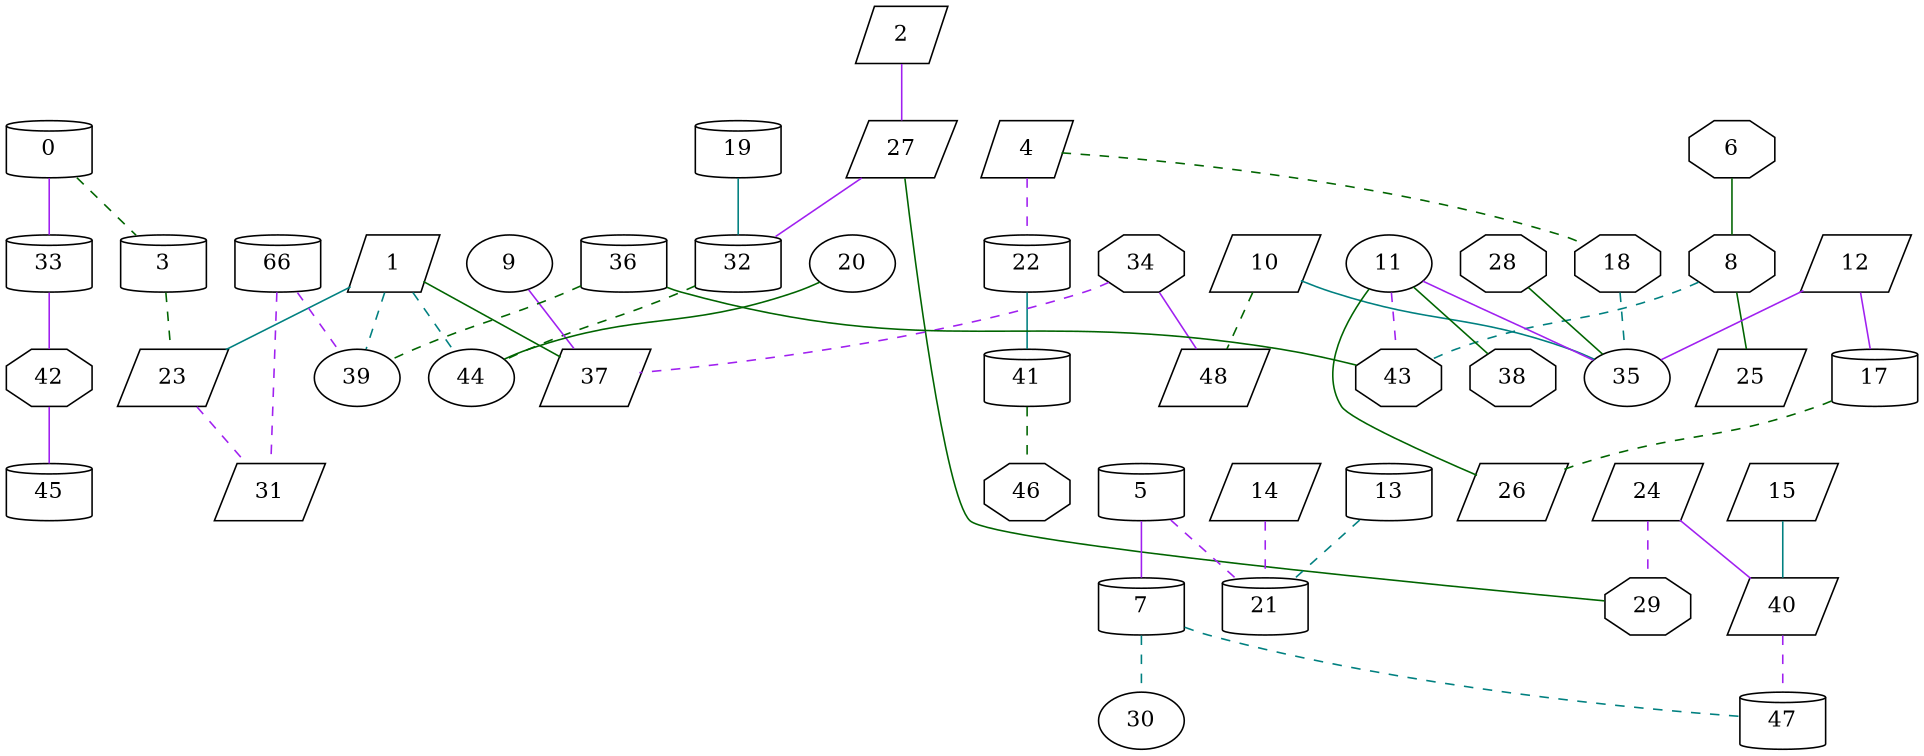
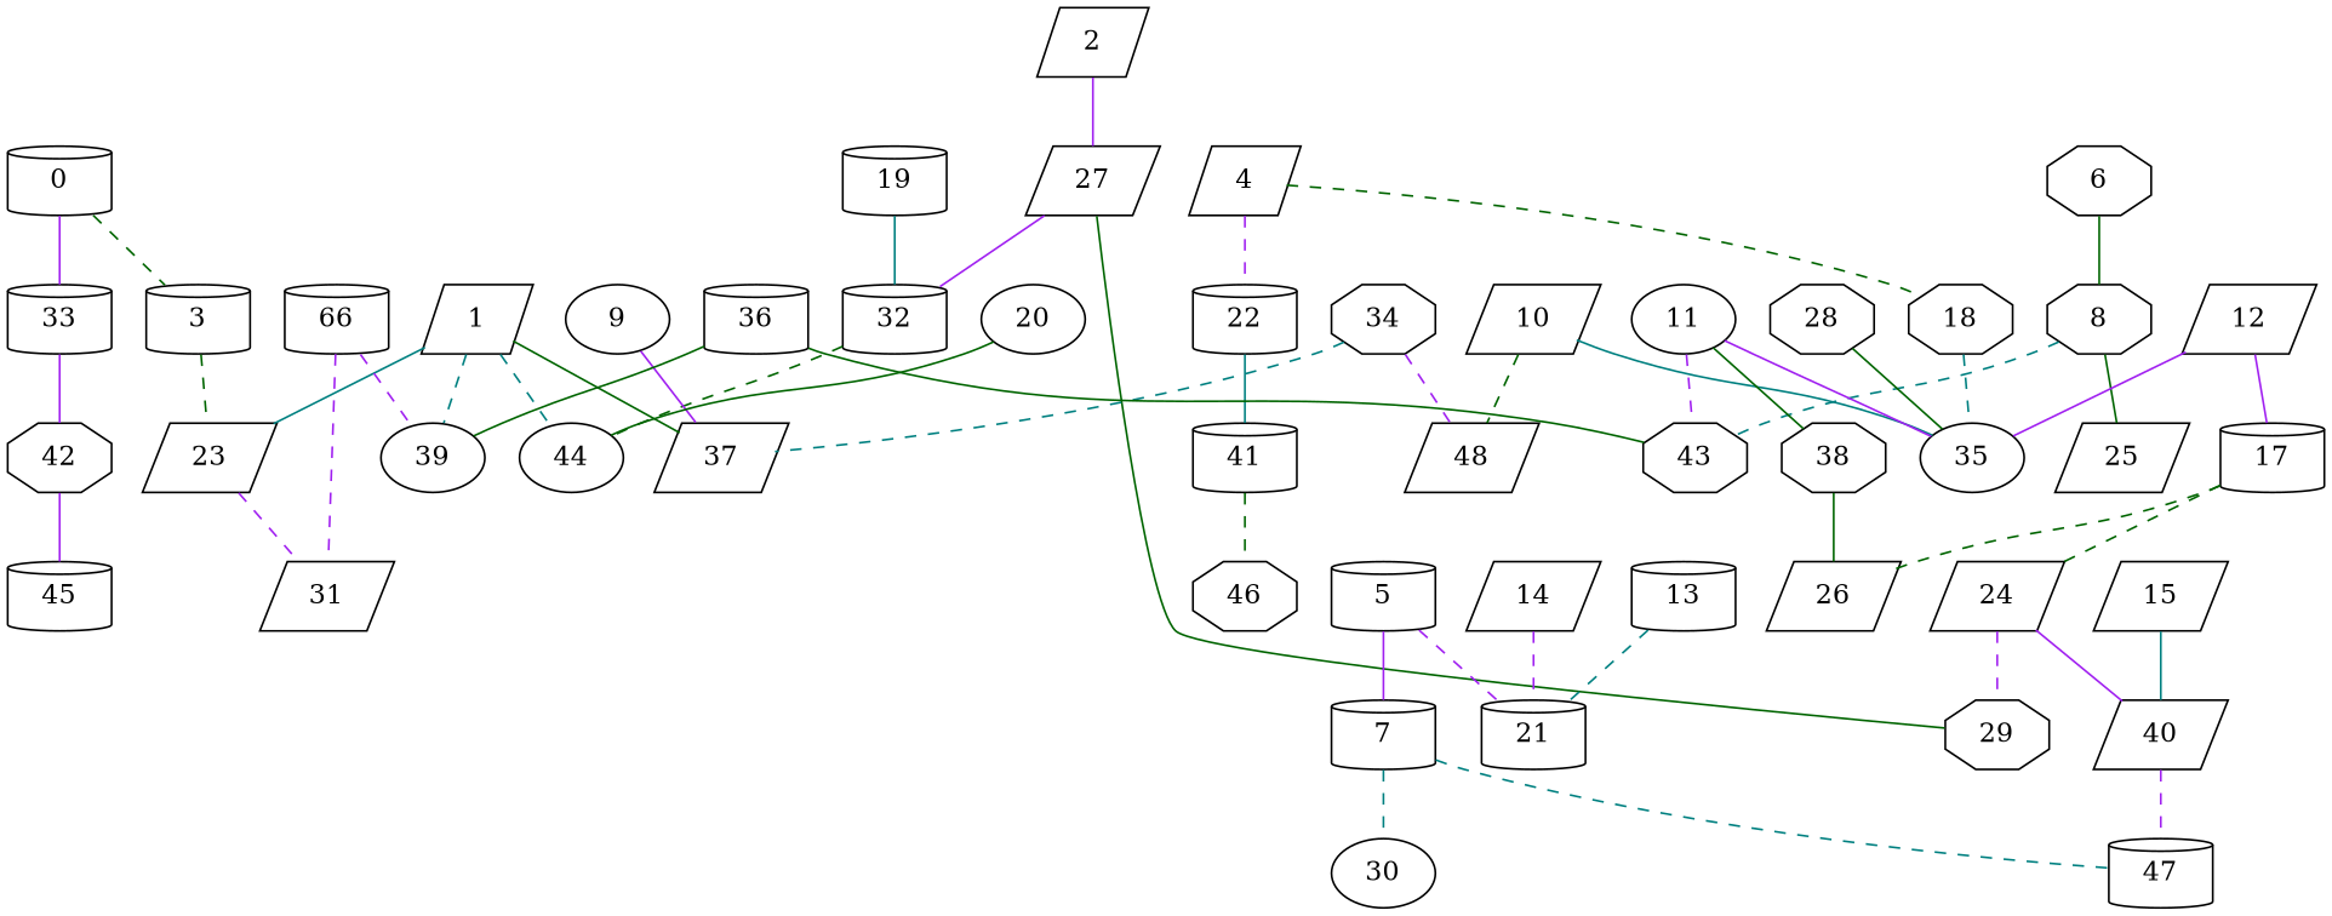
  strict graph {
    node [shape=cylinder]
    edge [color=purple style=dashed weight=9]
    0
    3
    33
    23 [shape=parallelogram]
    42 [shape=octagon]
    1 [shape=parallelogram]
    37 [shape=parallelogram]
    39 [shape=ellipse]
    44 [shape=ellipse]
    31 [shape=parallelogram]
    2 [shape=parallelogram]
    27 [shape=parallelogram]
    32
    29 [shape=octagon]
    4 [shape=parallelogram]
    18 [shape=octagon]
    22
    35 [shape=ellipse]
    41
    5
    7
    21
    30 [shape=ellipse]
    47
    6 [shape=octagon]
    8 [shape=octagon]
    25 [shape=parallelogram]
    43 [shape=octagon]
    9 [shape=ellipse]
    10 [shape=parallelogram]
    48 [shape=parallelogram]
    11 [shape=ellipse]
    26 [shape=parallelogram]
    38 [shape=octagon]
    12 [shape=parallelogram]
    17
    24 [shape=parallelogram]
    13
    14 [shape=parallelogram]
    15 [shape=parallelogram]
    40 [shape=parallelogram]
    n42 [label=66]
    19
    20 [shape=ellipse]
    46 [shape=octagon]
    28 [shape=octagon]
    45
    34 [shape=octagon]
    36
    0 -- 3 [color=darkgreen weight=2]
    0 -- 33 [style=solid weight=7]
    3 -- 23 [color=darkgreen weight=6]
    33 -- 42 [style=solid weight=4]
    23 -- 31 [weight=7]
    42 -- 45 [style=solid weight=7]
    1 -- 23 [color=teal style=solid weight=1]
    1 -- 37 [color=darkgreen style=solid]
    1 -- 39 [color=teal weight=2]
    1 -- 44 [color=teal weight=10]
    2 -- 27 [style=solid weight=2]
    27 -- 32 [style=solid weight=7]
    27 -- 29 [color=darkgreen style=solid]
    32 -- 44 [color=darkgreen]
    4 -- 18 [color=darkgreen weight=3]
    4 -- 22 [weight=7]
    18 -- 35 [color=teal weight=1]
    22 -- 41 [color=teal style=solid weight=7]
    41 -- 46 [color=darkgreen weight=4]
    5 -- 7 [style=solid weight=2]
    5 -- 21 [weight=1]
    7 -- 30 [color=teal]
    7 -- 47 [color=teal weight=1]
    6 -- 8 [color=darkgreen style=solid weight=8]
    8 -- 25 [color=darkgreen style=solid weight=3]
    8 -- 43 [color=teal weight=10]
    9 -- 37 [style=solid weight=3]
    10 -- 35 [color=teal style=solid weight=4]
    10 -- 48 [color=darkgreen weight=3]
    11 -- 35 [style=solid weight=3]
    11 -- 43 [weight=7]
-   11 -- 26 [color=darkgreen style=solid]
+   38 -- 26 [color=darkgreen style=solid]
    11 -- 38 [color=darkgreen style=solid weight=5]
    12 -- 35 [style=solid]
    12 -- 17 [style=solid weight=5]
    17 -- 26 [color=darkgreen weight=2]
+   17 -- 24 [color=darkgreen weight=4]
    24 -- 29 [weight=10]
    24 -- 40 [style=solid weight=3]
    13 -- 21 [color=teal weight=1]
    14 -- 21 [weight=5]
    15 -- 40 [color=teal style=solid weight=6]
    40 -- 47 [weight=5]
    n42 -- 39 [weight=10]
    n42 -- 31
    19 -- 32 [color=teal style=solid weight=5]
    20 -- 44 [color=darkgreen style=solid weight=2]
    28 -- 35 [color=darkgreen style=solid weight=2]
-   34 -- 37 [weight=5]
-   34 -- 48 [style=solid weight=1]
-   36 -- 39 [color=darkgreen]
+   34 -- 37 [color=teal weight=5]
+   34 -- 48 [weight=1]
+   36 -- 39 [color=darkgreen style=solid]
    36 -- 43 [color=darkgreen style=solid weight=6]
  }
